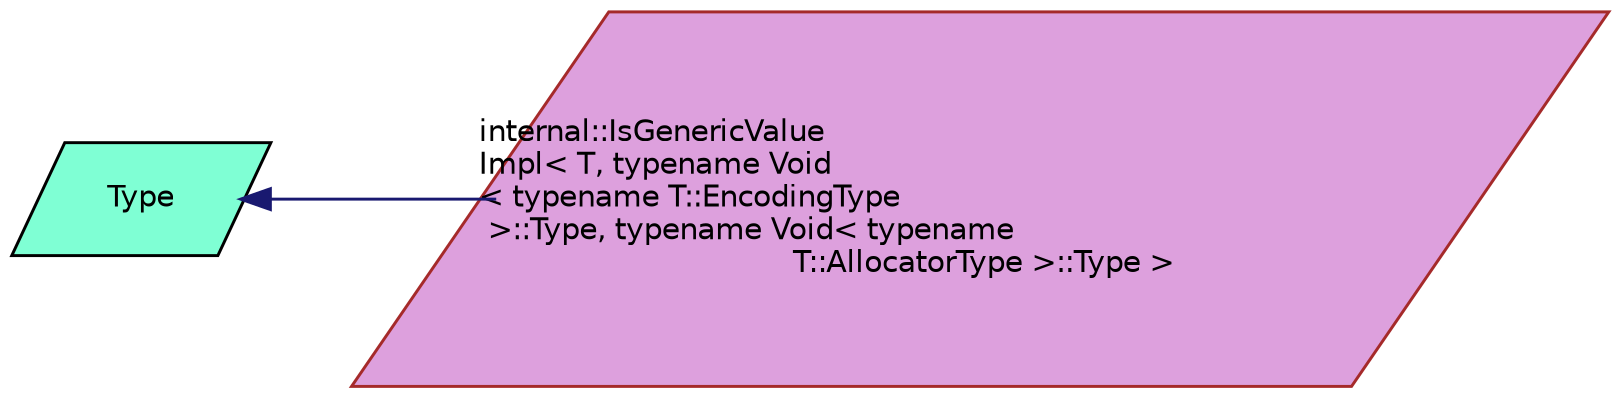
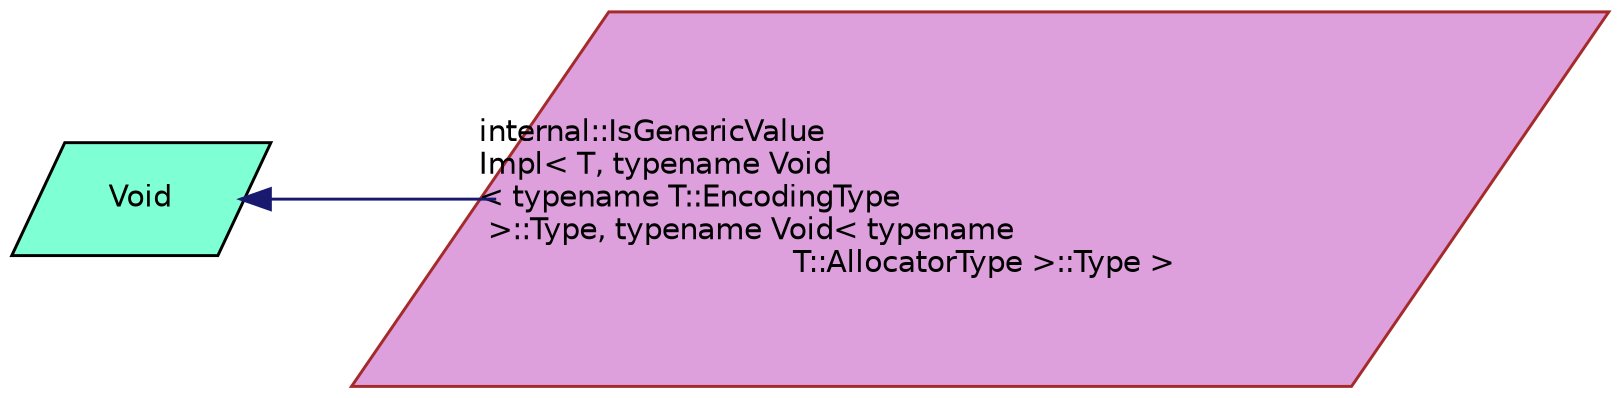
  digraph {
    rankdir=LR
    node [fontname=Helvetica fontsize=10 shape=parallelogram style=filled]
-   n1 [color=black fillcolor=aquamarine height=0.2 label=Type width=0.4]
+   n1 [color=black fillcolor=aquamarine height=0.2 label=Void width=0.4]
    n2 [color=brown fillcolor=plum height=0.2 label="internal::IsGenericValue\lImpl\< T, typename Void\l\< typename T::EncodingType\l \>::Type, typename Void\< typename\l T::AllocatorType \>::Type \>" width=0.4]
    n1 -> n2 [color=midnightblue dir=back fontname=Helvetica fontsize=10 labelfontname=Helvetica labelfontsize=10 style=solid]
  }
